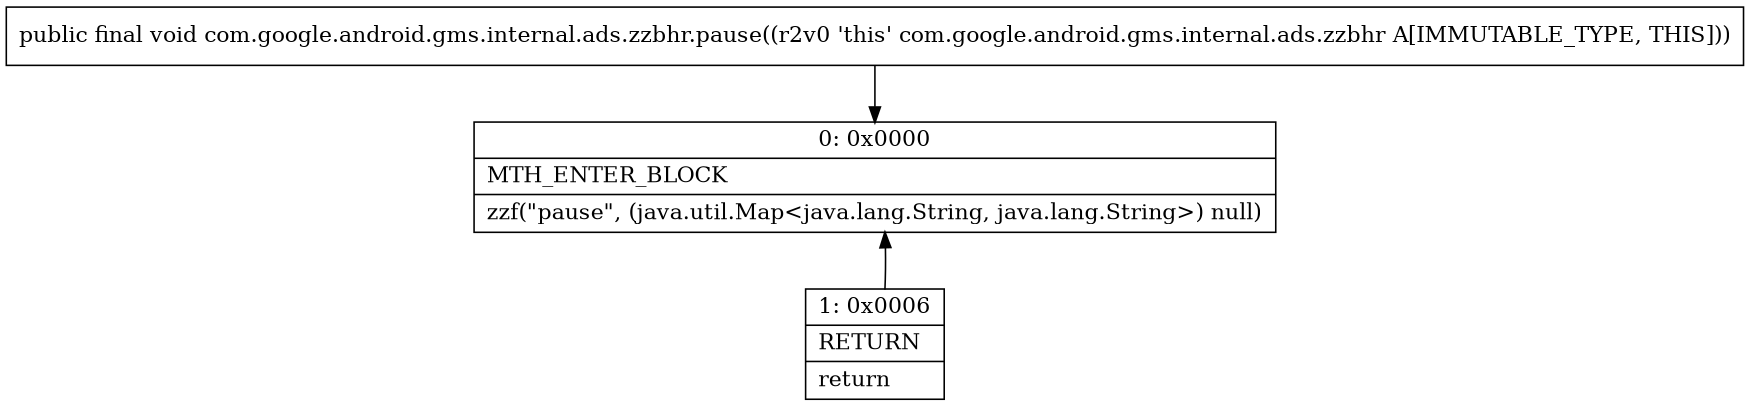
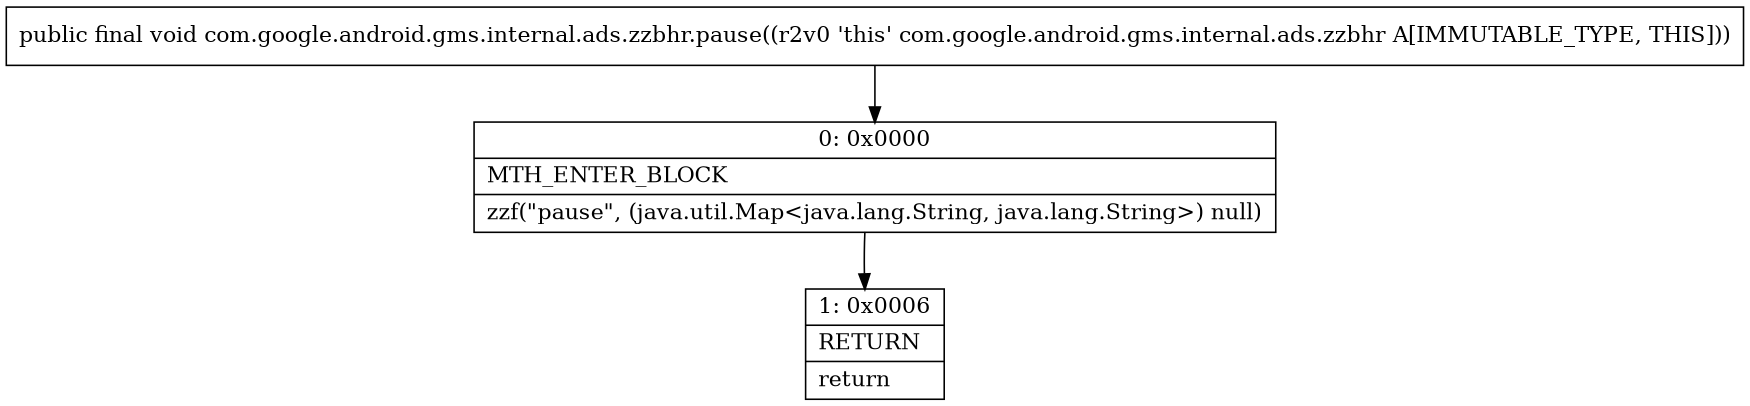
  digraph {
    node [shape=record]
    n1 [label="{0\:\ 0x0000|MTH_ENTER_BLOCK\l|zzf(\"pause\", (java.util.Map\<java.lang.String, java.lang.String\>) null)\l}"]
    n2 [label="{1\:\ 0x0006|RETURN\l|return\l}"]
    n3 [label="{public final void com.google.android.gms.internal.ads.zzbhr.pause((r2v0 'this' com.google.android.gms.internal.ads.zzbhr A[IMMUTABLE_TYPE, THIS])) }"]
-   n2 -> n1
+   n1 -> n2
    n3 -> n1
  }
